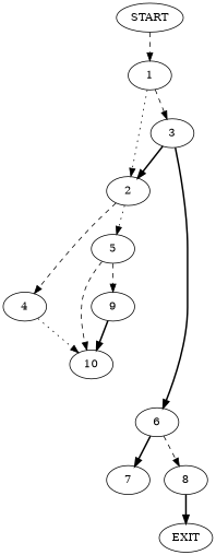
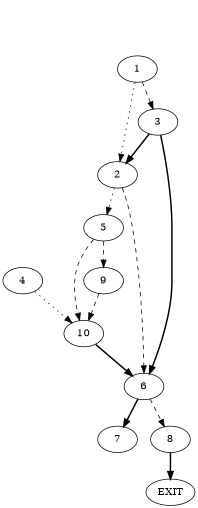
  digraph {
    edge [style=dashed]
-   n1 [label=START]
    1
    2
    3
    n5 [label=EXIT]
    4
    5
    6
    10
    9
    7
    8
-   n1 -> 1
    1 -> 2 [style=dotted]
    1 -> 3
-   2 -> 4
+   2 -> 6
    2 -> 5 [style=dotted]
    3 -> 2 [style=bold]
    3 -> 6 [style=bold]
    4 -> 10 [style=dotted]
    5 -> 10
    5 -> 9
    6 -> 7 [style=bold]
    6 -> 8
-   9 -> 10 [style=bold]
+   10 -> 6 [style=bold]
+   9 -> 10
    8 -> n5 [style=bold]
  }
